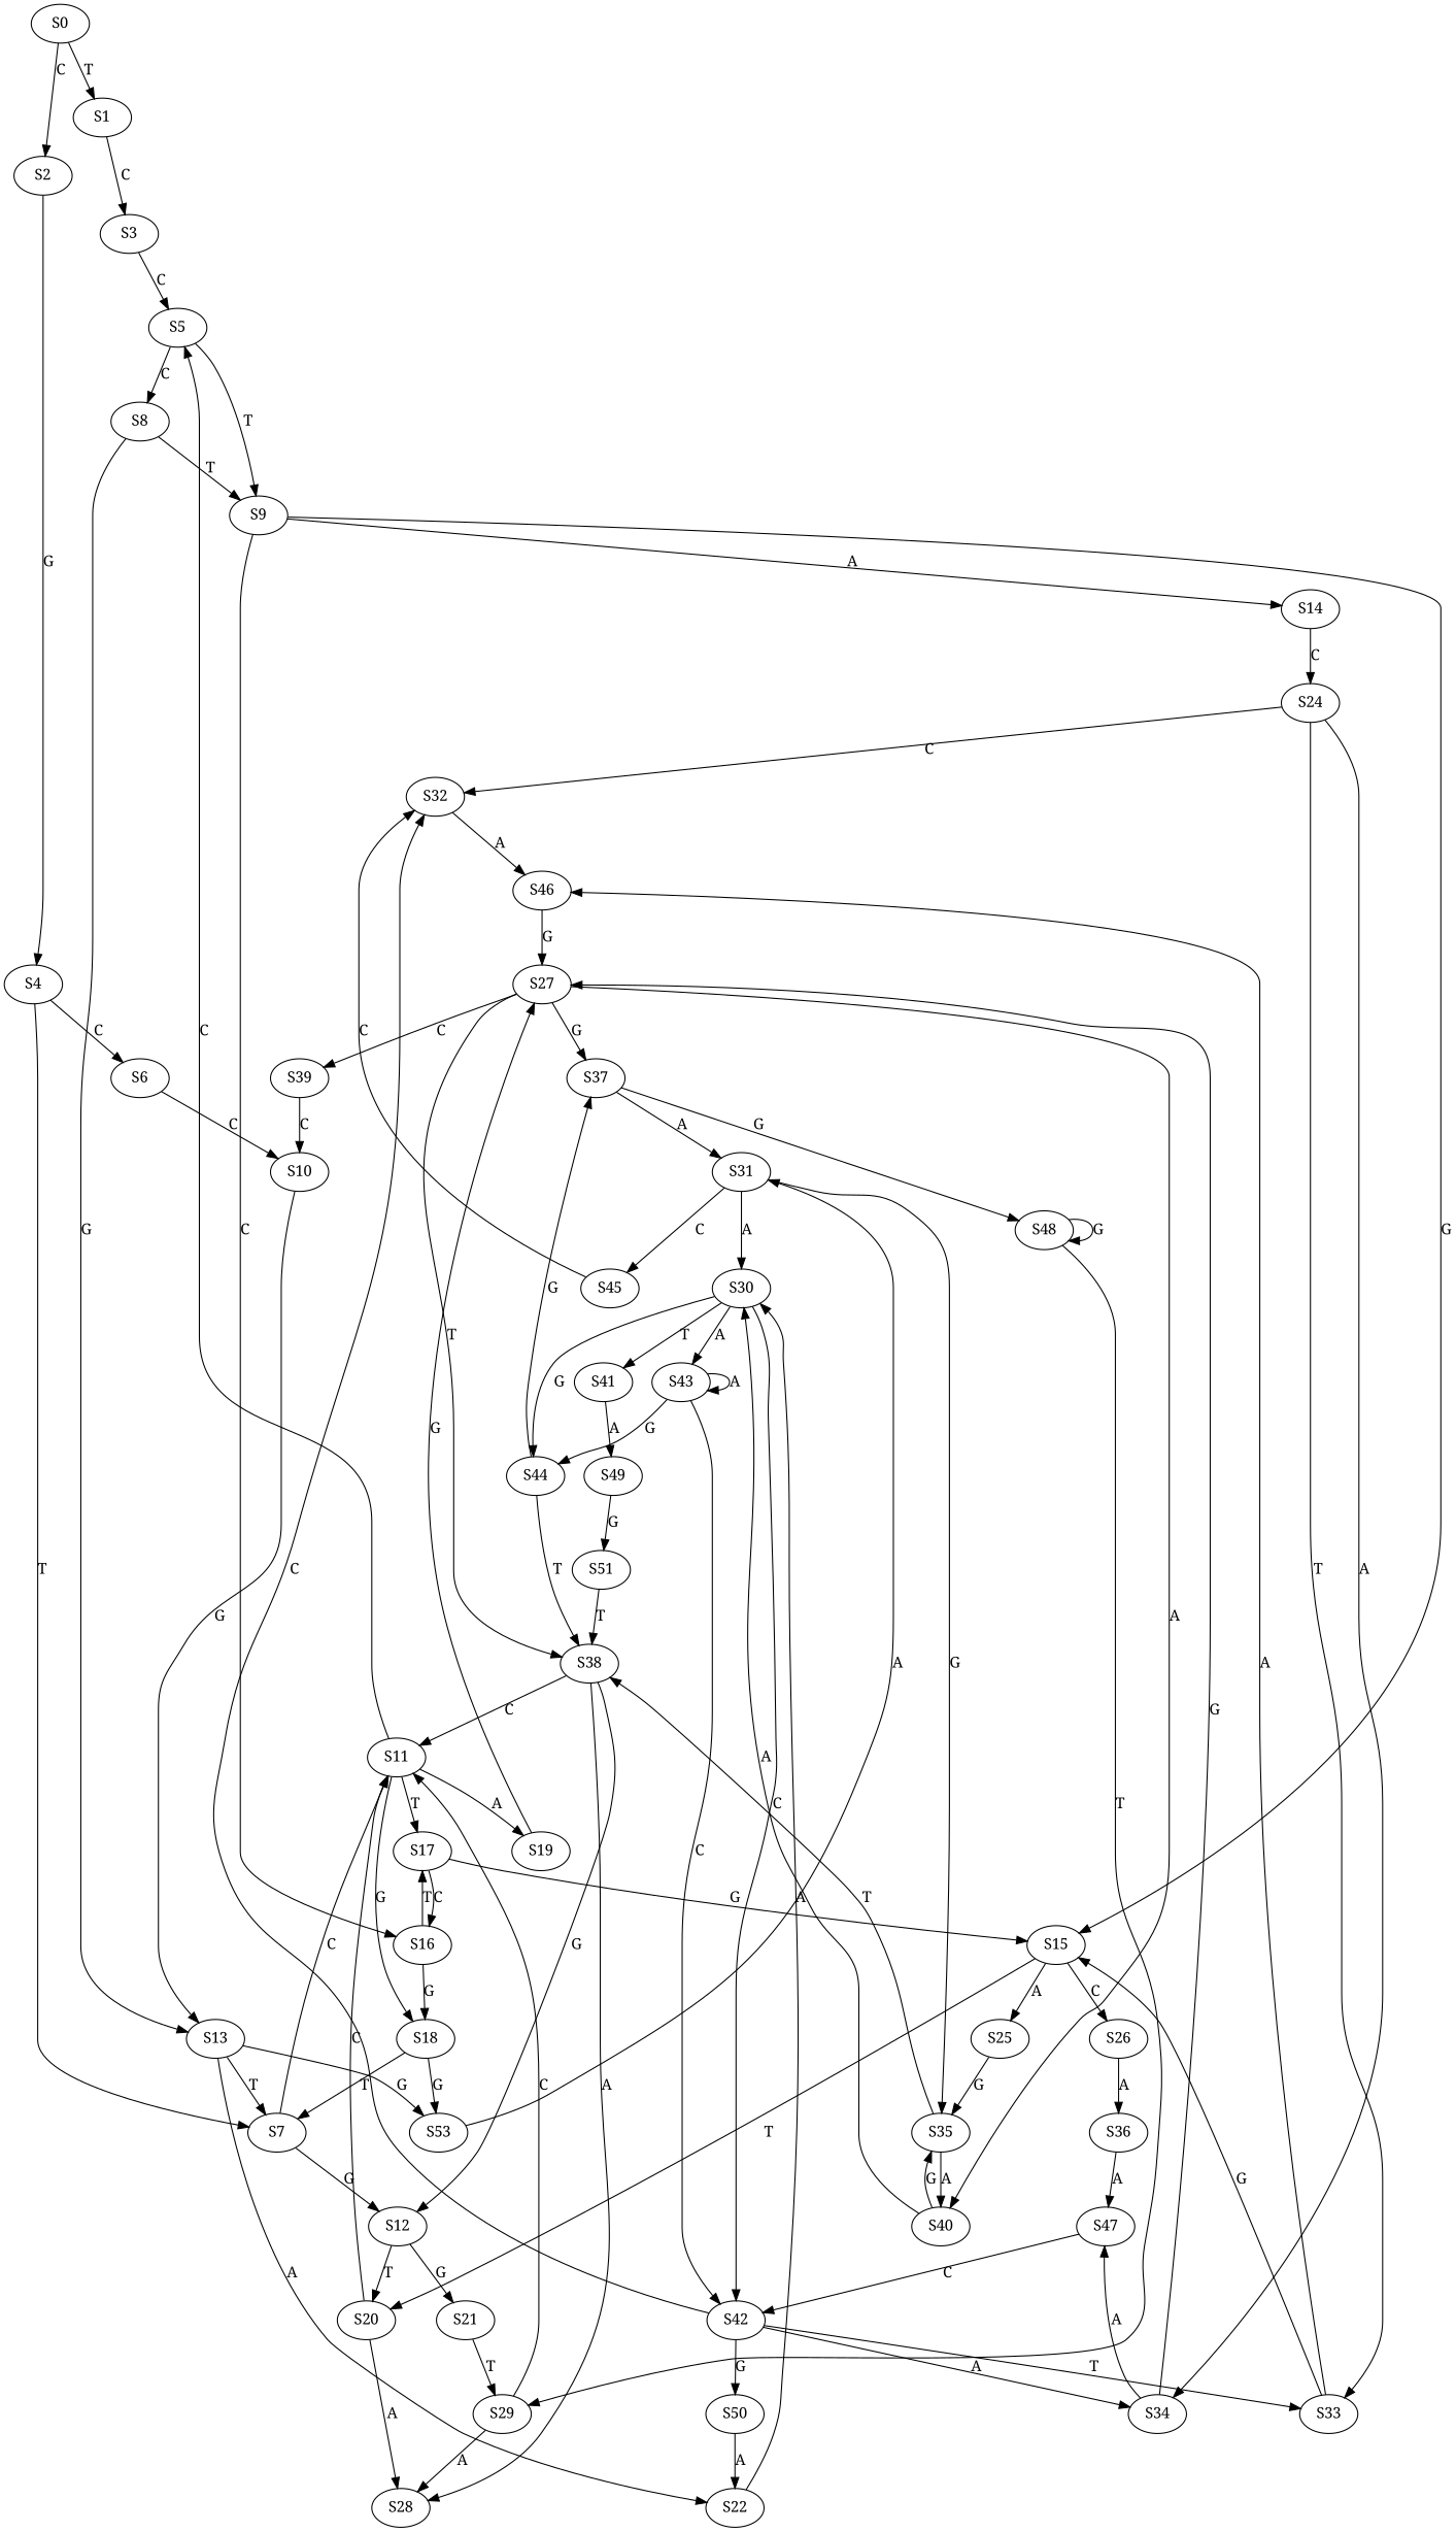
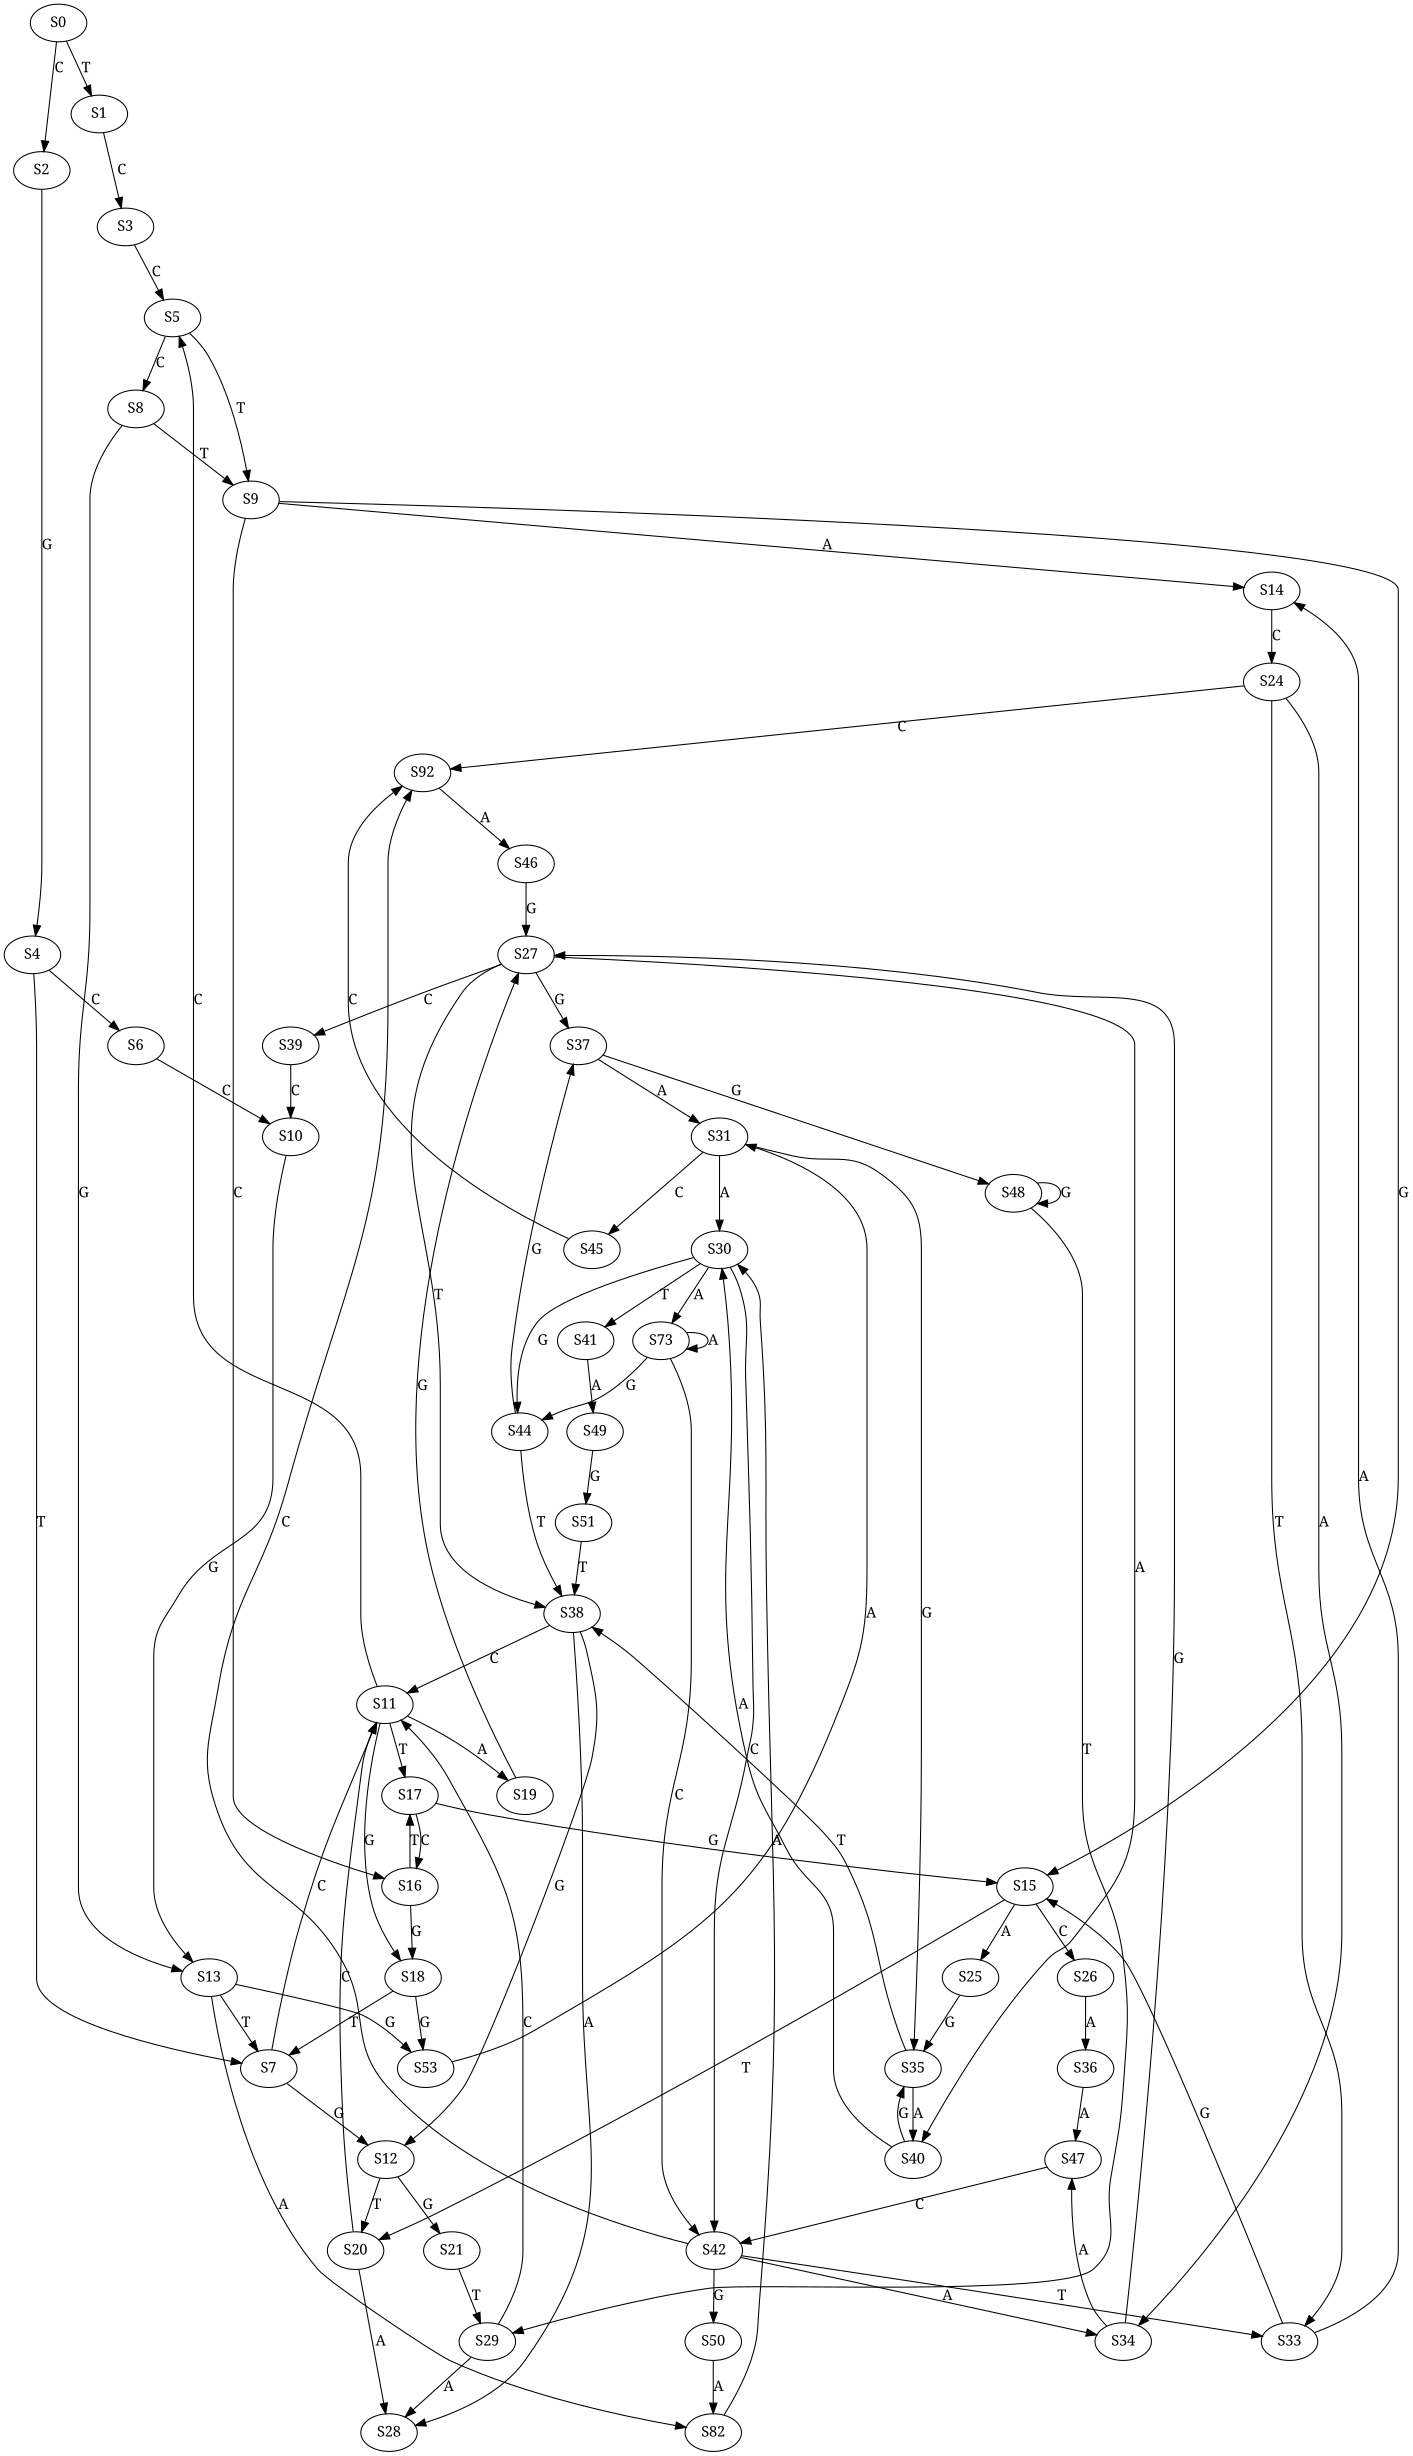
  strict digraph {
    fontname="Noto Serif"
    node [fontname="Noto Serif"]
    edge [fontname="Noto Serif"]
    S0
    S1
    S2
    S3
    S4
    S5
    S6
    S7
    S8
    S9
    S10
    S11
    S12
    S13
    S14
    S15
    S16
    S17
    S18
    S19
    S20
    S21
-   S22
+   S22 [label=S82]
    n24 [label=S53]
    S24
    S25
    S26
    S27
    S28
    S29
    S30
    S31
-   S32
+   S32 [label=S92]
    S33
    S34
    S35
    S36
    S37
    S38
    S39
    S40
    S41
    S42
-   S43
+   S43 [label=S73]
    S44
    S45
    S46
    S47
    S48
    S49
    S50
    S51
    S0 -> S1 [label=T]
    S0 -> S2 [label=C]
    S1 -> S3 [label=C]
    S2 -> S4 [label=G]
    S3 -> S5 [label=C]
    S4 -> S6 [label=C]
    S4 -> S7 [label=T]
    S5 -> S8 [label=C]
    S5 -> S9 [label=T]
    S6 -> S10 [label=C]
    S7 -> S11 [label=C]
    S7 -> S12 [label=G]
    S8 -> S9 [label=T]
    S8 -> S13 [label=G]
    S9 -> S14 [label=A]
    S9 -> S15 [label=G]
    S9 -> S16 [label=C]
    S10 -> S13 [label=G]
    S11 -> S5 [label=C]
    S11 -> S17 [label=T]
    S11 -> S18 [label=G]
    S11 -> S19 [label=A]
    S12 -> S20 [label=T]
    S12 -> S21 [label=G]
    S13 -> S7 [label=T]
    S13 -> S22 [label=A]
    S13 -> n24 [label=G]
    S14 -> S24 [label=C]
    S15 -> S20 [label=T]
    S15 -> S25 [label=A]
    S15 -> S26 [label=C]
    S16 -> S17 [label=T]
    S16 -> S18 [label=G]
    S17 -> S15 [label=G]
    S17 -> S16 [label=C]
    S18 -> S7 [label=T]
    S18 -> n24 [label=G]
    S19 -> S27 [label=G]
    S20 -> S11 [label=C]
    S20 -> S28 [label=A]
    S21 -> S29 [label=T]
    S22 -> S30 [label=A]
    n24 -> S31 [label=A]
    S24 -> S32 [label=C]
    S24 -> S33 [label=T]
    S24 -> S34 [label=A]
    S25 -> S35 [label=G]
    S26 -> S36 [label=A]
    S27 -> S37 [label=G]
    S27 -> S38 [label=T]
    S27 -> S39 [label=C]
    S27 -> S40 [label=A]
    S29 -> S11 [label=C]
    S29 -> S28 [label=A]
    S30 -> S41 [label=T]
    S30 -> S42 [label=C]
    S30 -> S43 [label=A]
    S30 -> S44 [label=G]
    S31 -> S30 [label=A]
    S31 -> S35 [label=G]
    S31 -> S45 [label=C]
    S32 -> S46 [label=A]
-   S33 -> S46 [label=A]
+   S33 -> S14 [label=A]
    S33 -> S15 [label=G]
    S34 -> S27 [label=G]
    S34 -> S47 [label=A]
    S35 -> S38 [label=T]
    S35 -> S40 [label=A]
    S36 -> S47 [label=A]
    S37 -> S31 [label=A]
    S37 -> S48 [label=G]
    S38 -> S11 [label=C]
    S38 -> S12 [label=G]
    S38 -> S28 [label=A]
    S39 -> S10 [label=C]
    S40 -> S30 [label=A]
    S40 -> S35 [label=G]
    S41 -> S49 [label=A]
    S42 -> S32 [label=C]
    S42 -> S33 [label=T]
    S42 -> S34 [label=A]
    S42 -> S50 [label=G]
    S43 -> S42 [label=C]
    S43 -> S43 [label=A]
    S43 -> S44 [label=G]
    S44 -> S37 [label=G]
    S44 -> S38 [label=T]
    S45 -> S32 [label=C]
    S46 -> S27 [label=G]
    S47 -> S42 [label=C]
    S48 -> S29 [label=T]
    S48 -> S48 [label=G]
    S49 -> S51 [label=G]
    S50 -> S22 [label=A]
    S51 -> S38 [label=T]
  }
